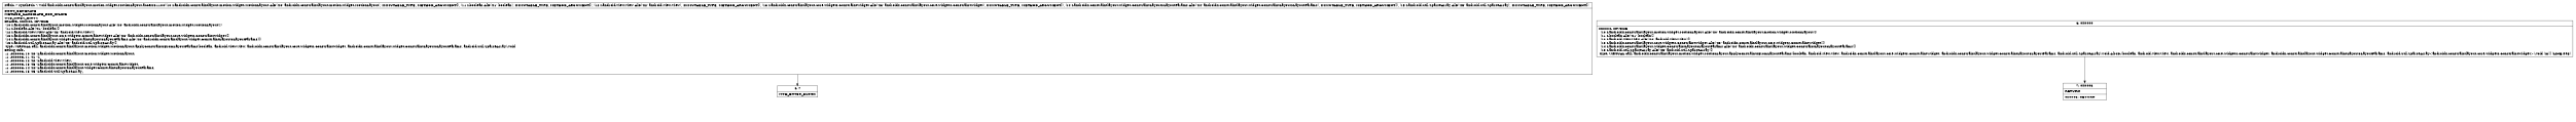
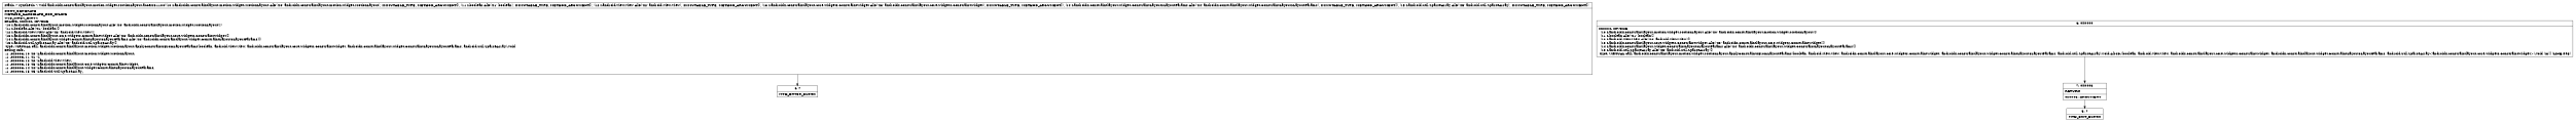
  digraph {
    node [shape=record]
    n1 [label="{4\:\ ?|MTH_ENTER_BLOCK\l}"]
    n2 [label="{6\:\ 0x0000|0x0000: INVOKE  \l  (r0 I:androidx.constraintlayout.motion.widget.MotionLayout A[D('x0' androidx.constraintlayout.motion.widget.MotionLayout)])\l  (r1 I:boolean A[D('x1' boolean)])\l  (r2 I:android.view.View A[D('x2' android.view.View)])\l  (r3 I:androidx.constraintlayout.core.widgets.ConstraintWidget A[D('x3' androidx.constraintlayout.core.widgets.ConstraintWidget)])\l  (r4 I:androidx.constraintlayout.widget.ConstraintLayout$LayoutParams A[D('x4' androidx.constraintlayout.widget.ConstraintLayout$LayoutParams)])\l  (r5 I:android.util.SparseArray A[D('x5' android.util.SparseArray)])\l type: VIRTUAL call: androidx.constraintlayout.motion.widget.MotionLayout.applyConstraintsFromLayoutParams(boolean, android.view.View, androidx.constraintlayout.core.widgets.ConstraintWidget, androidx.constraintlayout.widget.ConstraintLayout$LayoutParams, android.util.SparseArray):void A[MD:(boolean, android.view.View, androidx.constraintlayout.core.widgets.ConstraintWidget, androidx.constraintlayout.widget.ConstraintLayout$LayoutParams, android.util.SparseArray\<androidx.constraintlayout.core.widgets.ConstraintWidget\>):void (m)] (LINE:995)\l}"]
-   n3 [label="{7\:\ 0x0003|RETURN\l|0x0003: RETURN   \l}"]
+   n3 [label="{7\:\ 0x0003|RETURN\l|0x0003: ARGUMENT   \l}"]
+   n4 [label="{5\:\ ?|MTH_EXIT_BLOCK\l}"]
    n5 [label="{static \/* synthetic *\/ void androidx.constraintlayout.motion.widget.MotionLayout.access$1100((r0 I:androidx.constraintlayout.motion.widget.MotionLayout A[D('x0' androidx.constraintlayout.motion.widget.MotionLayout), IMMUTABLE_TYPE, METHOD_ARGUMENT]), (r1 I:boolean A[D('x1' boolean), IMMUTABLE_TYPE, METHOD_ARGUMENT]), (r2 I:android.view.View A[D('x2' android.view.View), IMMUTABLE_TYPE, METHOD_ARGUMENT]), (r3 I:androidx.constraintlayout.core.widgets.ConstraintWidget A[D('x3' androidx.constraintlayout.core.widgets.ConstraintWidget), IMMUTABLE_TYPE, METHOD_ARGUMENT]), (r4 I:androidx.constraintlayout.widget.ConstraintLayout$LayoutParams A[D('x4' androidx.constraintlayout.widget.ConstraintLayout$LayoutParams), IMMUTABLE_TYPE, METHOD_ARGUMENT]), (r5 I:android.util.SparseArray A[D('x5' android.util.SparseArray), IMMUTABLE_TYPE, METHOD_ARGUMENT]))  | DONT_GENERATE\lMETHOD_CANDIDATE_FOR_INLINE\lUSE_LINES_HINTS\lINLINE: 0x0000: INVOKE  \l  (r0 I:androidx.constraintlayout.motion.widget.MotionLayout A[D('x0' androidx.constraintlayout.motion.widget.MotionLayout)])\l  (r1 I:boolean A[D('x1' boolean)])\l  (r2 I:android.view.View A[D('x2' android.view.View)])\l  (r3 I:androidx.constraintlayout.core.widgets.ConstraintWidget A[D('x3' androidx.constraintlayout.core.widgets.ConstraintWidget)])\l  (r4 I:androidx.constraintlayout.widget.ConstraintLayout$LayoutParams A[D('x4' androidx.constraintlayout.widget.ConstraintLayout$LayoutParams)])\l  (r5 I:android.util.SparseArray A[D('x5' android.util.SparseArray)])\l type: VIRTUAL call: androidx.constraintlayout.motion.widget.MotionLayout.applyConstraintsFromLayoutParams(boolean, android.view.View, androidx.constraintlayout.core.widgets.ConstraintWidget, androidx.constraintlayout.widget.ConstraintLayout$LayoutParams, android.util.SparseArray):void\lDebug Info:\l  \-1 \-0x0003: r0 'x0' Landroidx\/constraintlayout\/motion\/widget\/MotionLayout;\l  \-1 \-0x0003: r1 'x1' Z\l  \-1 \-0x0003: r2 'x2' Landroid\/view\/View;\l  \-1 \-0x0003: r3 'x3' Landroidx\/constraintlayout\/core\/widgets\/ConstraintWidget;\l  \-1 \-0x0003: r4 'x4' Landroidx\/constraintlayout\/widget\/ConstraintLayout$LayoutParams;\l  \-1 \-0x0003: r5 'x5' Landroid\/util\/SparseArray;\l}"]
    n2 -> n3
+   n3 -> n4
    n5 -> n1
  }
